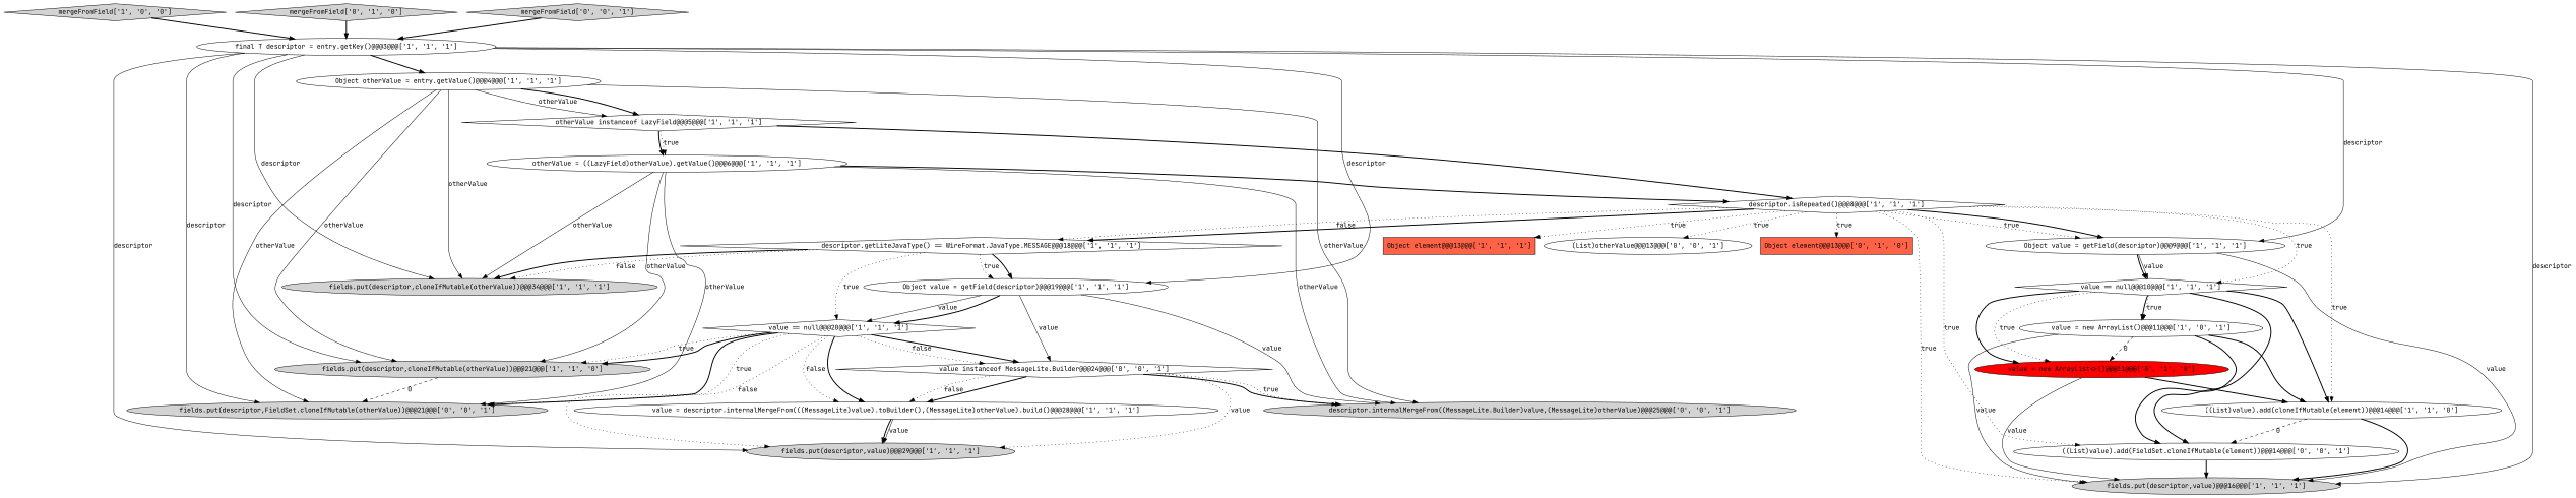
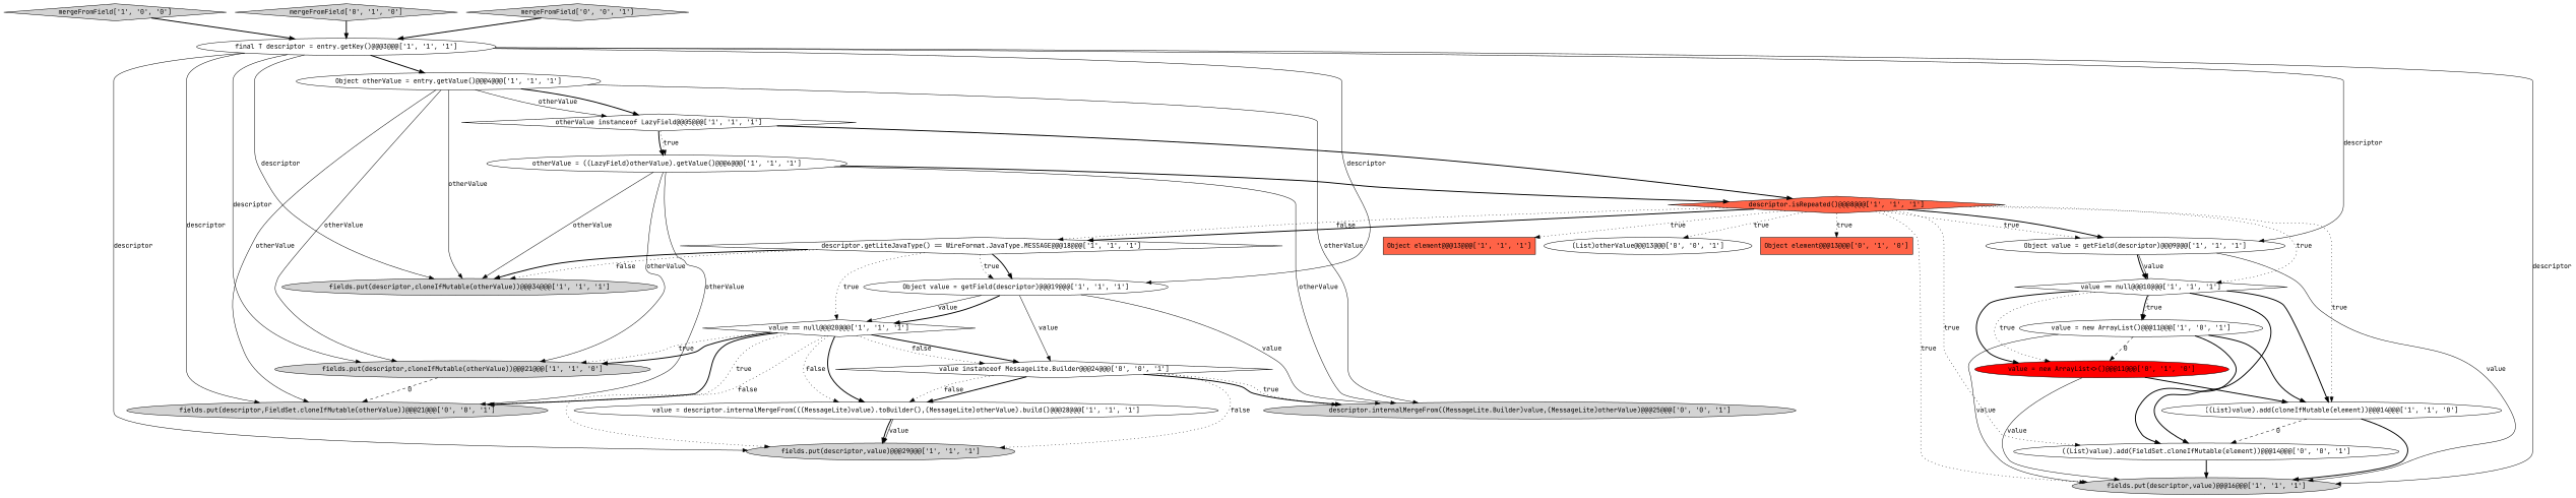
  digraph {
    fontname="JetBrains Mono"
    node [fillcolor=white fontname="JetBrains Mono" shape=ellipse style=filled]
    edge [fontname="JetBrains Mono" style=bold]
    n1 [fillcolor=lightgray label="mergeFromField['1', '0', '0']" shape=diamond]
    n2 [label="final T descriptor = entry.getKey()@@@3@@@['1', '1', '1']"]
    n3 [label="Object otherValue = entry.getValue()@@@4@@@['1', '1', '1']"]
    n4 [fillcolor=lightgray label="fields.put(descriptor,cloneIfMutable(otherValue))@@@34@@@['1', '1', '1']"]
    n5 [fillcolor=lightgray label="fields.put(descriptor,cloneIfMutable(otherValue))@@@21@@@['1', '1', '0']"]
    n6 [fillcolor=lightgray label="fields.put(descriptor,FieldSet.cloneIfMutable(otherValue))@@@21@@@['0', '0', '1']"]
    n7 [fillcolor=lightgray label="fields.put(descriptor,value)@@@16@@@['1', '1', '1']"]
    n8 [fillcolor=lightgray label="fields.put(descriptor,value)@@@29@@@['1', '1', '1']"]
    n9 [label="Object value = getField(descriptor)@@@19@@@['1', '1', '1']"]
    n10 [label="Object value = getField(descriptor)@@@9@@@['1', '1', '1']"]
    n11 [fillcolor=tomato label="Object element@@@13@@@['1', '1', '1']" shape=box]
    n12 [fillcolor=lightgray label="mergeFromField['0', '1', '0']" shape=diamond]
    n13 [fillcolor=lightgray label="descriptor.internalMergeFrom((MessageLite.Builder)value,(MessageLite)otherValue)@@@25@@@['0', '0', '1']"]
    n14 [label="otherValue instanceof LazyField@@@5@@@['1', '1', '1']" shape=diamond]
    n15 [label="otherValue = ((LazyField)otherValue).getValue()@@@6@@@['1', '1', '1']"]
-   n16 [label="descriptor.isRepeated()@@@8@@@['1', '1', '1']" shape=diamond]
+   n16 [fillcolor=tomato label="descriptor.isRepeated()@@@8@@@['1', '1', '1']" shape=diamond]
    n17 [label="(List)otherValue@@@13@@@['0', '0', '1']"]
    n18 [fillcolor=red label="value = new ArrayList<>()@@@11@@@['0', '1', '0']"]
    n19 [label="((List)value).add(cloneIfMutable(element))@@@14@@@['1', '1', '0']"]
    n20 [label="((List)value).add(FieldSet.cloneIfMutable(element))@@@14@@@['0', '0', '1']"]
    n21 [fillcolor=lightgray label="mergeFromField['0', '0', '1']" shape=diamond]
    n22 [label="value instanceof MessageLite.Builder@@@24@@@['0', '0', '1']" shape=diamond]
    n23 [label="value == null@@@20@@@['1', '1', '1']" shape=diamond]
    n24 [label="value = descriptor.internalMergeFrom(((MessageLite)value).toBuilder(),(MessageLite)otherValue).build()@@@28@@@['1', '1', '1']"]
    n25 [fillcolor=tomato label="Object element@@@13@@@['0', '1', '0']" shape=box]
    n26 [label="value == null@@@10@@@['1', '1', '1']" shape=diamond]
    n27 [label="descriptor.getLiteJavaType() == WireFormat.JavaType.MESSAGE@@@18@@@['1', '1', '1']" shape=diamond]
    n28 [label="value = new ArrayList()@@@11@@@['1', '0', '1']"]
    n1 -> n2
    n2 -> n3
    n2 -> n4 [label=descriptor style=solid]
    n2 -> n5 [label=descriptor style=solid]
    n2 -> n6 [label=descriptor style=solid]
    n2 -> n7 [label=descriptor style=solid]
    n2 -> n8 [label=descriptor style=solid]
    n2 -> n9 [label=descriptor style=solid]
    n2 -> n10 [label=descriptor style=solid]
    n3 -> n4 [label=otherValue style=solid]
    n3 -> n5 [label=otherValue style=solid]
    n3 -> n6 [label=otherValue style=solid]
    n3 -> n13 [label=otherValue style=solid]
    n3 -> n14
    n3 -> n14 [label=otherValue style=solid]
    n5 -> n6 [label=0 style=dashed]
    n9 -> n13 [label=value style=solid]
    n9 -> n22 [label=value style=solid]
    n9 -> n23 [label=value style=solid]
    n9 -> n23
    n10 -> n7 [label=value style=solid]
    n10 -> n26
    n10 -> n26 [label=value style=solid]
    n12 -> n2
    n14 -> n15 [label=true style=dotted]
    n14 -> n15
    n14 -> n16
    n15 -> n4 [label=otherValue style=solid]
    n15 -> n5 [label=otherValue style=solid]
    n15 -> n6 [label=otherValue style=solid]
    n15 -> n13 [label=otherValue style=solid]
    n15 -> n16
    n16 -> n7 [label=true style=dotted]
    n16 -> n10 [label=true style=dotted]
    n16 -> n10
    n16 -> n11 [label=true style=dotted]
    n16 -> n17 [label=true style=dotted]
    n16 -> n19 [label=true style=dotted]
    n16 -> n20 [label=true style=dotted]
    n16 -> n25 [label=true style=dotted]
    n16 -> n26 [label=true style=dotted]
    n16 -> n27
    n16 -> n27 [label=false style=dotted]
    n18 -> n7 [label=value style=solid]
    n18 -> n19
    n19 -> n7
    n19 -> n20 [label=0 style=dashed]
    n20 -> n7
    n21 -> n2
-   n22 -> n8 [label=value style=dotted]
+   n22 -> n8 [label=false style=dotted]
    n22 -> n13 [label=true style=dotted]
    n22 -> n13
    n22 -> n24
    n22 -> n24 [label=false style=dotted]
    n23 -> n5 [label=true style=dotted]
    n23 -> n5
    n23 -> n6
    n23 -> n6 [label=true style=dotted]
    n23 -> n8 [label=false style=dotted]
    n23 -> n22
    n23 -> n22 [label=false style=dotted]
    n23 -> n24
    n23 -> n24 [label=false style=dotted]
    n24 -> n8 [label=value style=solid]
    n24 -> n8
    n26 -> n18
    n26 -> n18 [label=true style=dotted]
    n26 -> n19
    n26 -> n20
    n26 -> n28 [label=true style=dotted]
    n26 -> n28
    n27 -> n4 [label=false style=dotted]
    n27 -> n4
    n27 -> n9
    n27 -> n9 [label=true style=dotted]
    n27 -> n23 [label=true style=dotted]
    n28 -> n7 [label=value style=solid]
    n28 -> n18 [label=0 style=dashed]
    n28 -> n19
    n28 -> n20
  }
